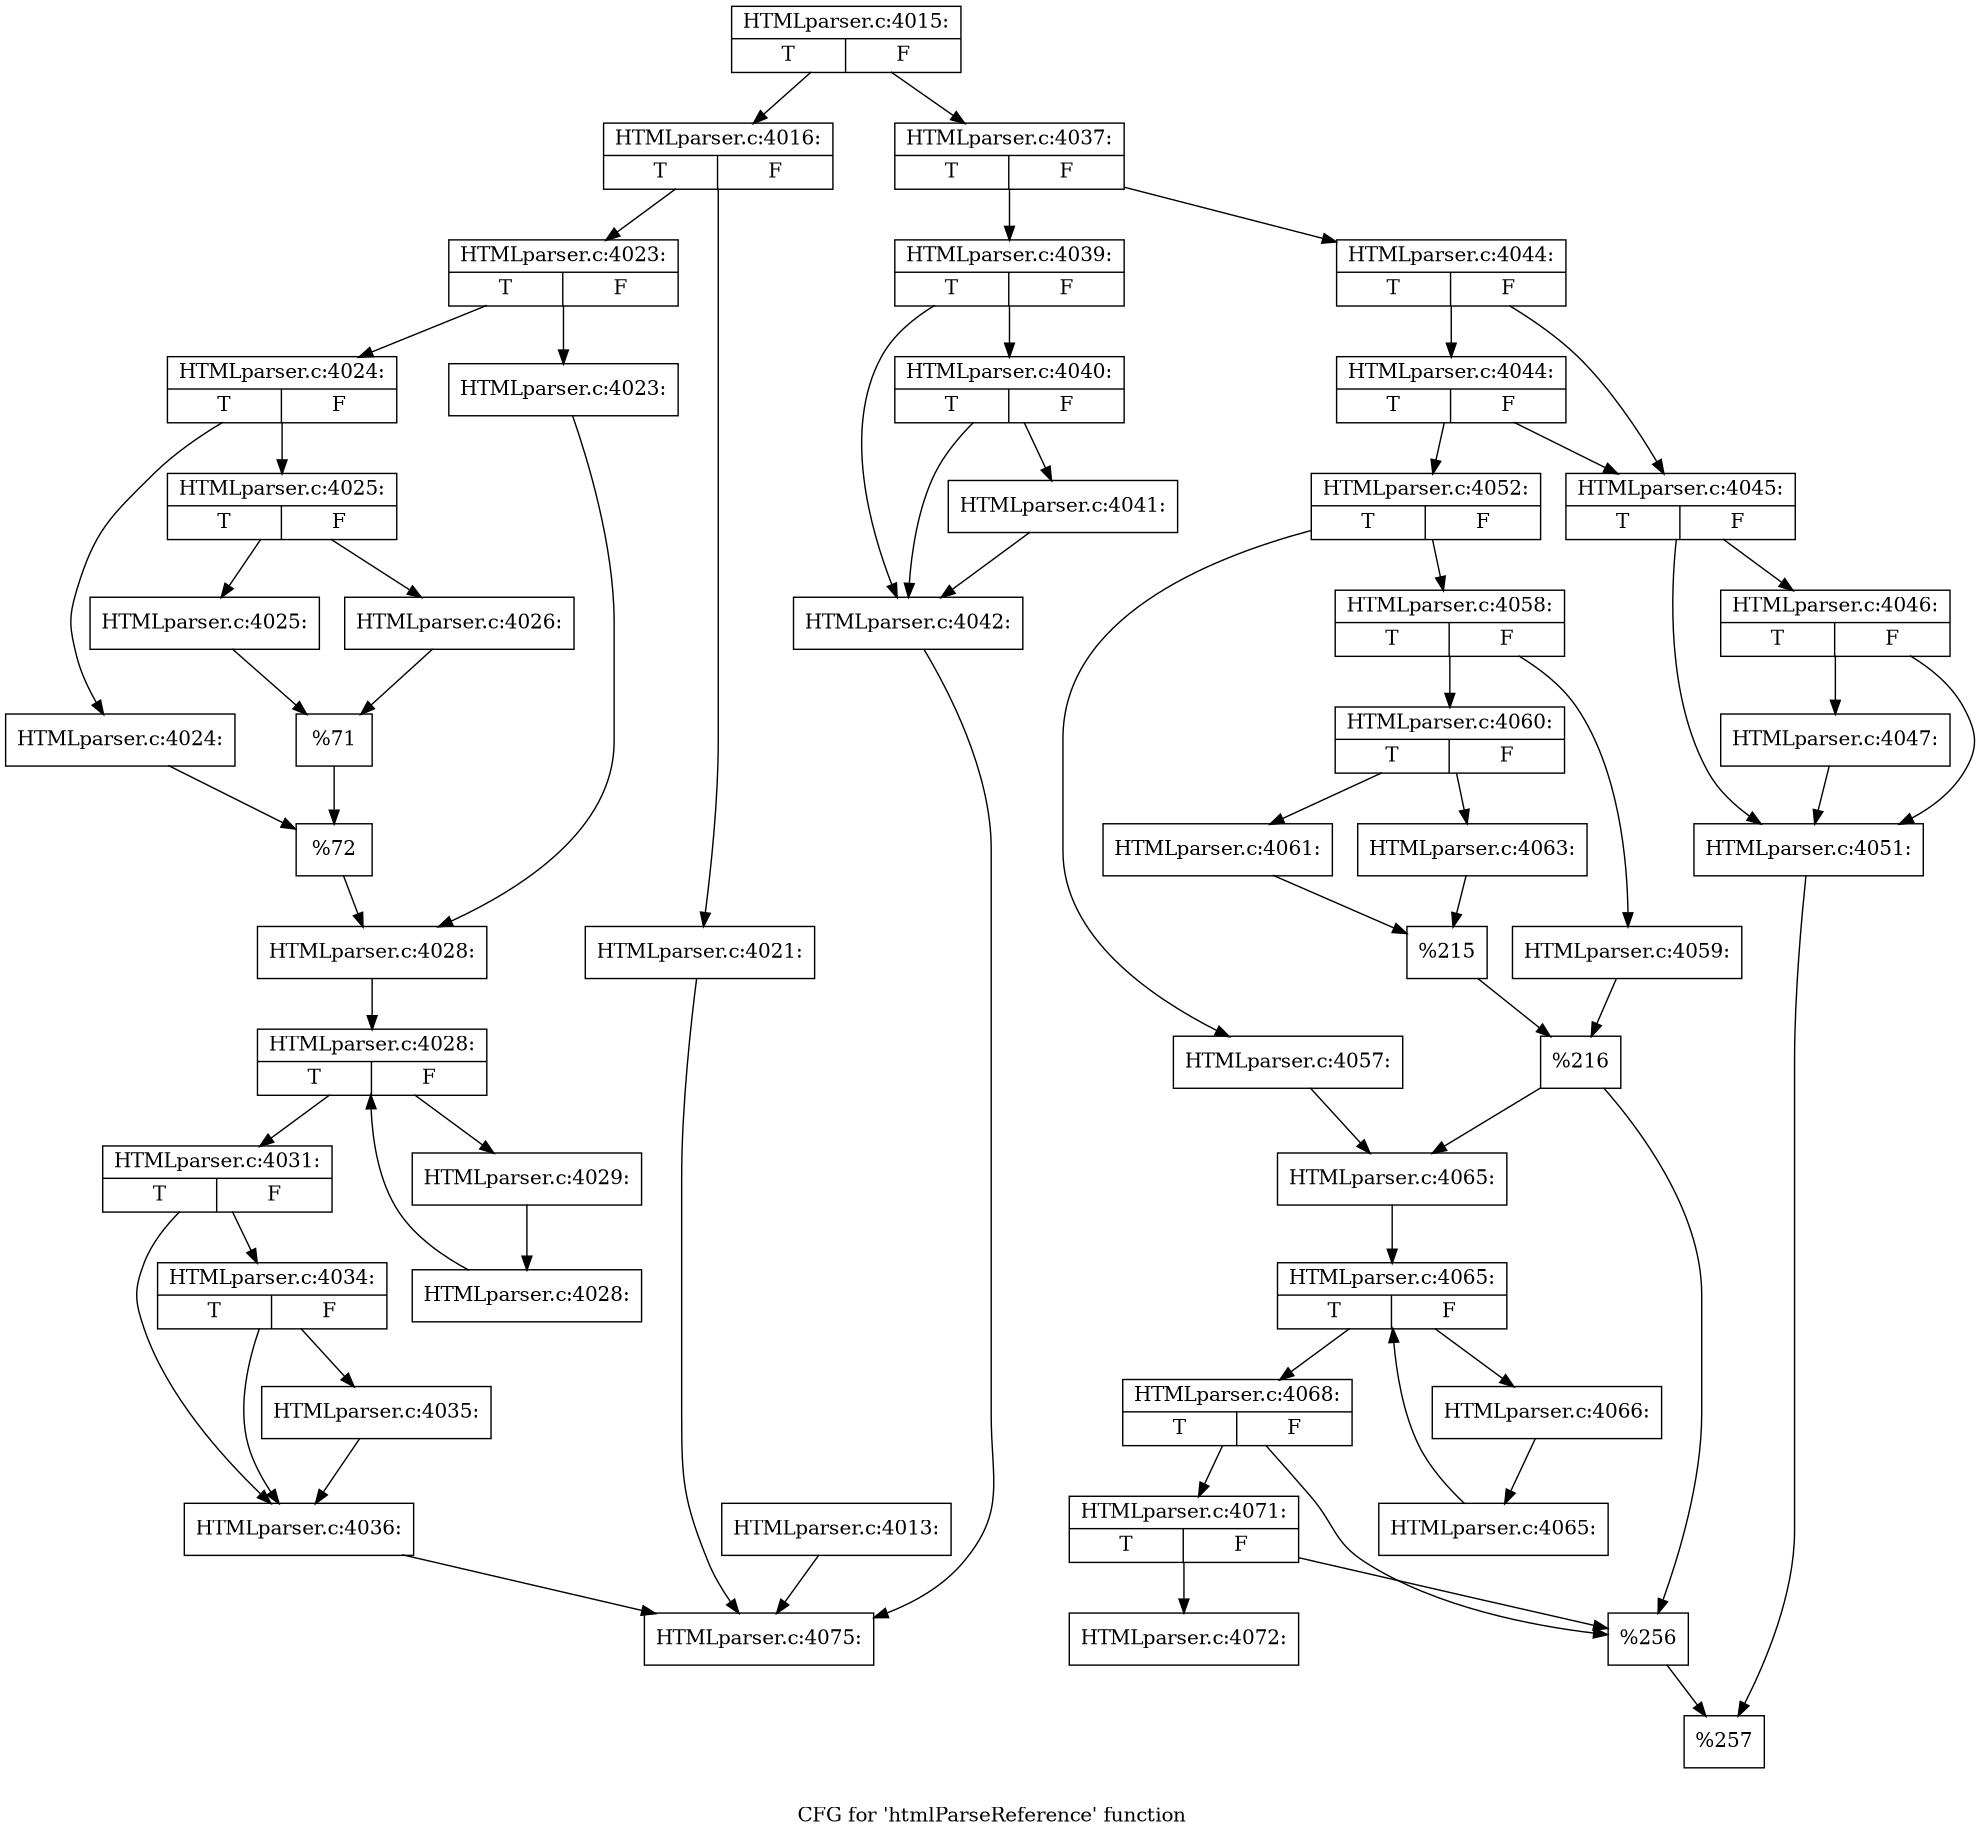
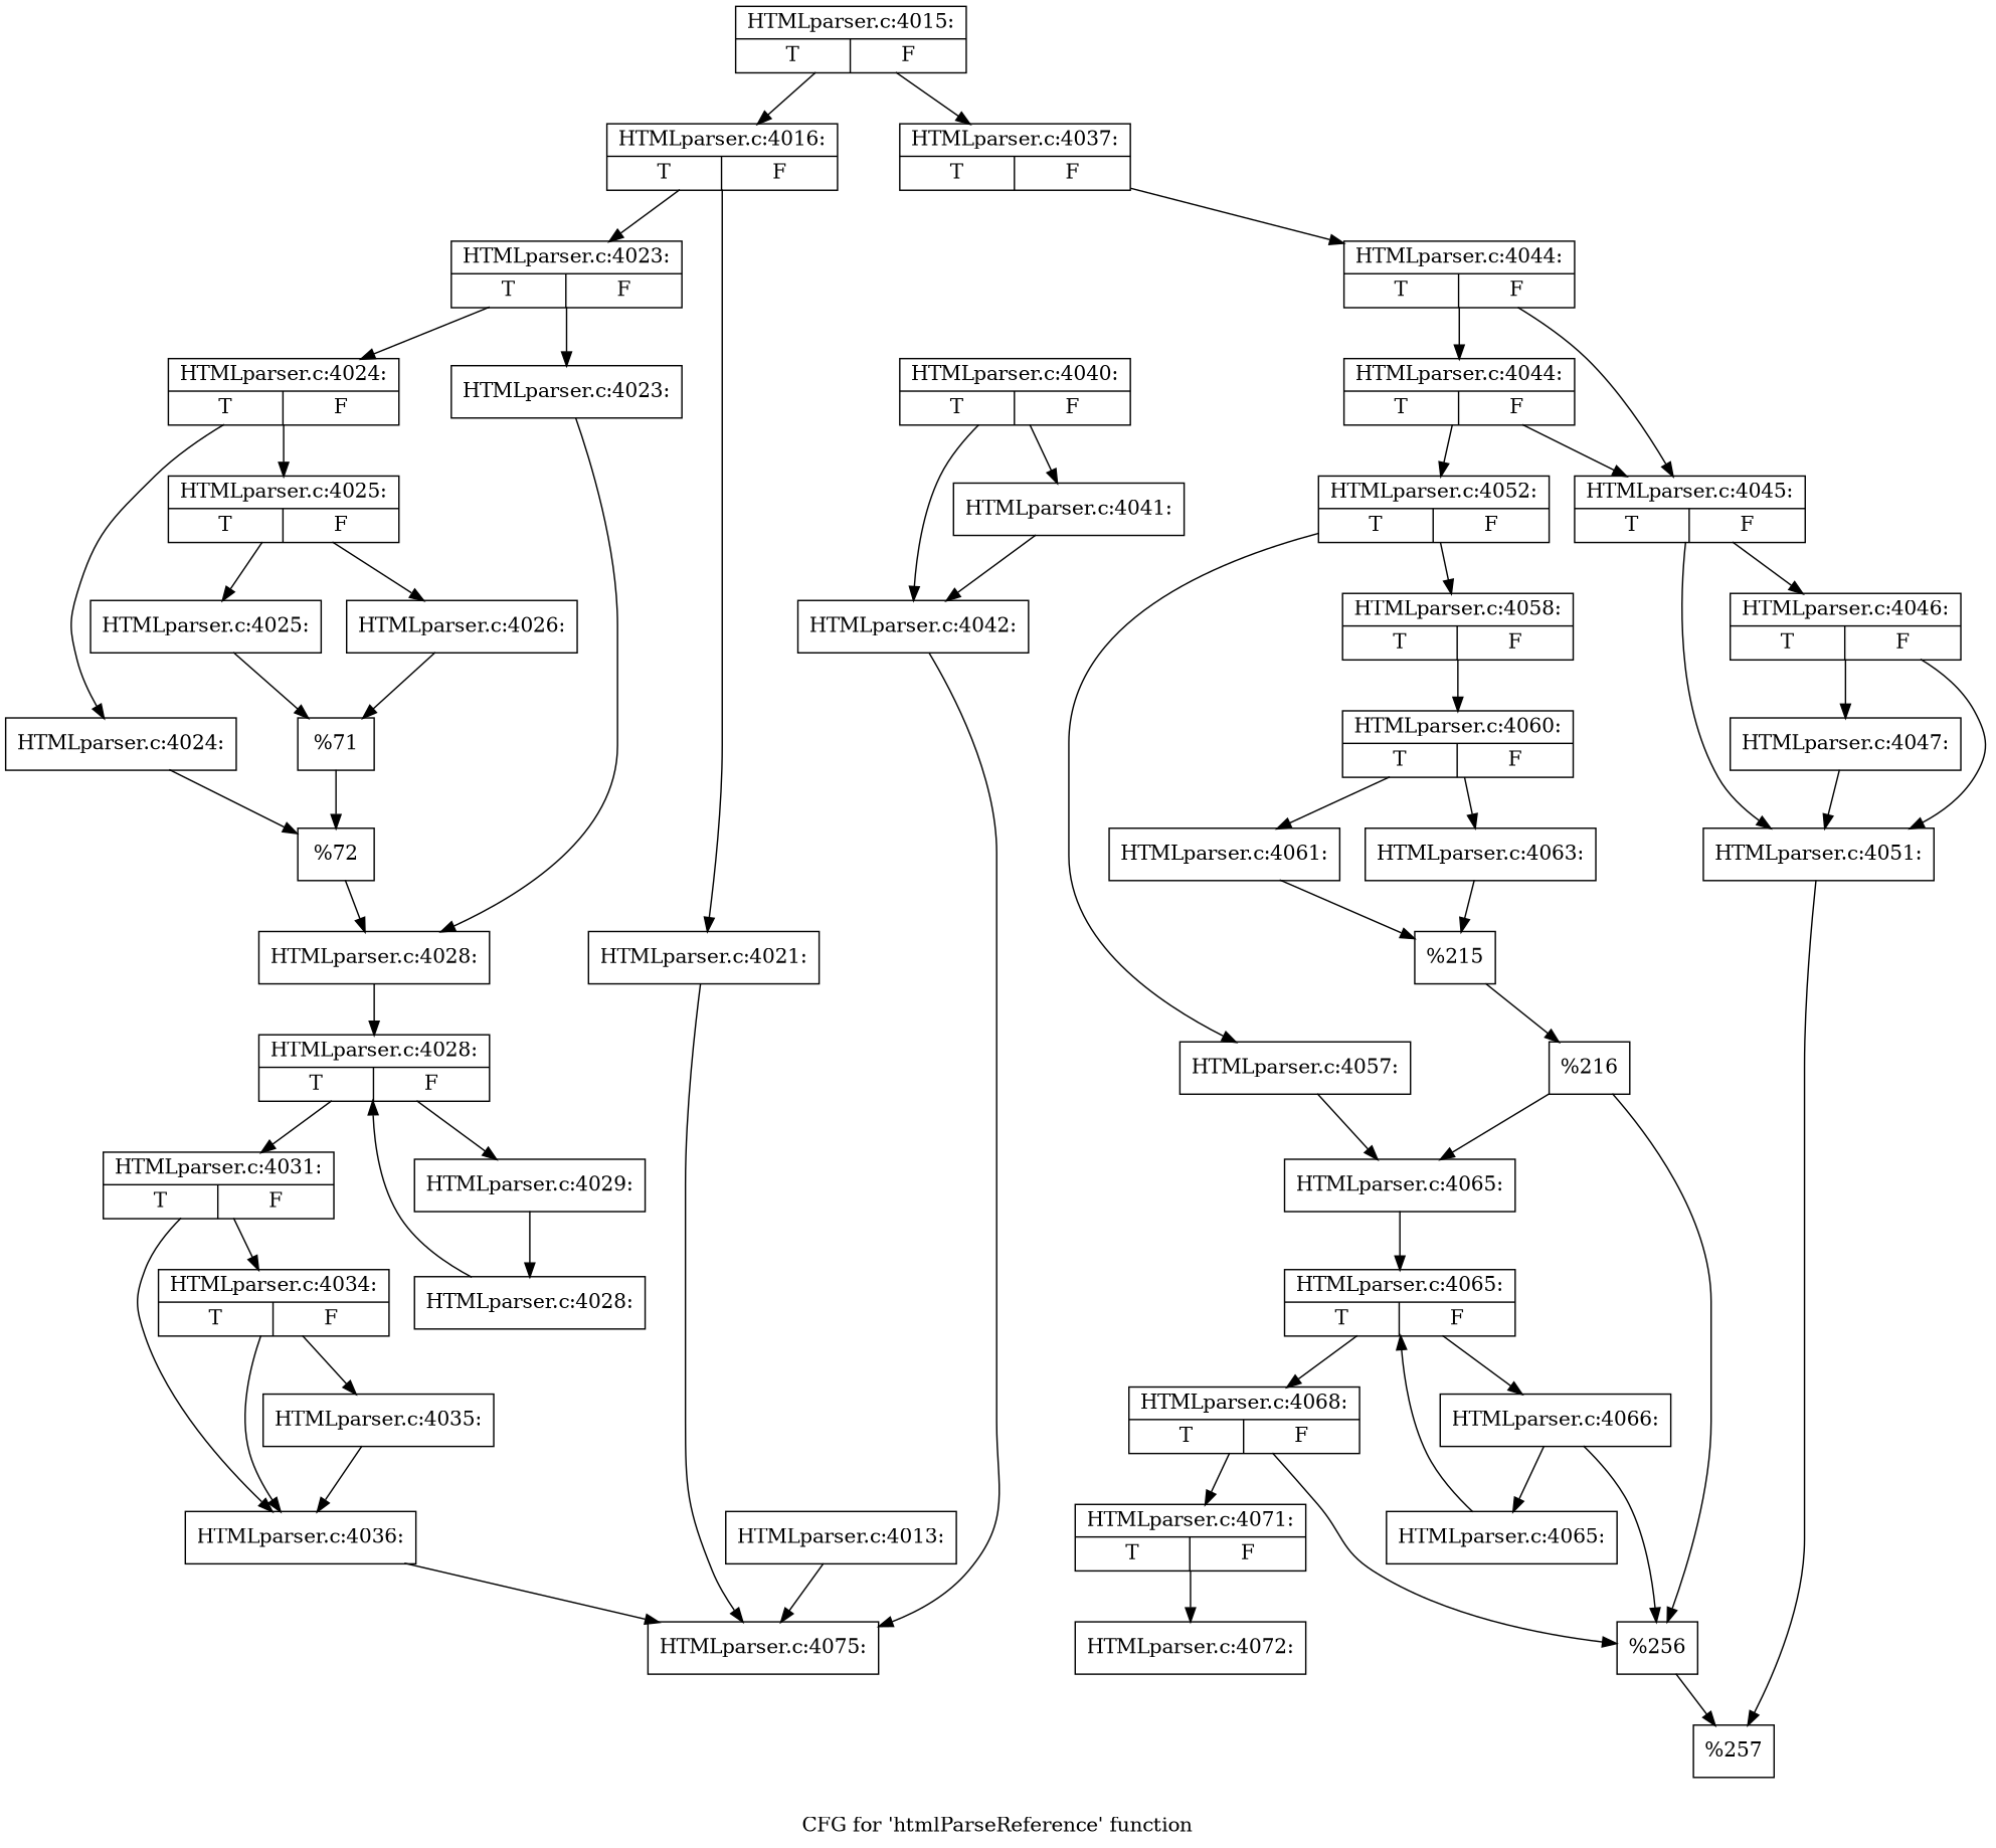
  digraph {
    label="CFG for 'htmlParseReference' function"
    node [shape=record]
    n1 [label="{HTMLparser.c:4013:}"]
    n2 [label="{HTMLparser.c:4075:}"]
    n3 [label="{HTMLparser.c:4015:|{<s0>T|<s1>F}}"]
    n4 [label="{HTMLparser.c:4016:|{<s0>T|<s1>F}}"]
    n5 [label="{HTMLparser.c:4037:|{<s0>T|<s1>F}}"]
    n6 [label="{HTMLparser.c:4021:}"]
    n7 [label="{HTMLparser.c:4023:|{<s0>T|<s1>F}}"]
-   n8 [label="{HTMLparser.c:4039:|{<s0>T|<s1>F}}"]
    n9 [label="{HTMLparser.c:4044:|{<s0>T|<s1>F}}"]
    n10 [label="{HTMLparser.c:4023:}"]
    n11 [label="{HTMLparser.c:4024:|{<s0>T|<s1>F}}"]
    n12 [label="{HTMLparser.c:4040:|{<s0>T|<s1>F}}"]
    n13 [label="{HTMLparser.c:4042:}"]
    n14 [label="{HTMLparser.c:4045:|{<s0>T|<s1>F}}"]
    n15 [label="{HTMLparser.c:4044:|{<s0>T|<s1>F}}"]
    n16 [label="{HTMLparser.c:4028:}"]
    n17 [label="{HTMLparser.c:4024:}"]
    n18 [label="{HTMLparser.c:4025:|{<s0>T|<s1>F}}"]
    n19 [label="{HTMLparser.c:4028:|{<s0>T|<s1>F}}"]
    n20 [label="{%72}"]
    n21 [label="{HTMLparser.c:4025:}"]
    n22 [label="{HTMLparser.c:4026:}"]
    n23 [label="{HTMLparser.c:4029:}"]
    n24 [label="{HTMLparser.c:4031:|{<s0>T|<s1>F}}"]
    n25 [label="{%71}"]
    n26 [label="{HTMLparser.c:4028:}"]
    n27 [label="{HTMLparser.c:4034:|{<s0>T|<s1>F}}"]
    n28 [label="{HTMLparser.c:4036:}"]
    n29 [label="{HTMLparser.c:4035:}"]
    n30 [label="{HTMLparser.c:4041:}"]
    n31 [label="{HTMLparser.c:4046:|{<s0>T|<s1>F}}"]
    n32 [label="{HTMLparser.c:4051:}"]
    n33 [label="{HTMLparser.c:4052:|{<s0>T|<s1>F}}"]
    n34 [label="{HTMLparser.c:4047:}"]
    n35 [label="{%257}"]
    n36 [label="{HTMLparser.c:4057:}"]
    n37 [label="{HTMLparser.c:4058:|{<s0>T|<s1>F}}"]
    n38 [label="{HTMLparser.c:4065:}"]
-   n39 [label="{HTMLparser.c:4059:}"]
    n40 [label="{HTMLparser.c:4060:|{<s0>T|<s1>F}}"]
    n41 [label="{HTMLparser.c:4065:|{<s0>T|<s1>F}}"]
    n42 [label="{%216}"]
    n43 [label="{HTMLparser.c:4061:}"]
    n44 [label="{HTMLparser.c:4063:}"]
    n45 [label="{HTMLparser.c:4066:}"]
    n46 [label="{HTMLparser.c:4068:|{<s0>T|<s1>F}}"]
    n47 [label="{%256}"]
    n48 [label="{%215}"]
    n49 [label="{HTMLparser.c:4065:}"]
    n50 [label="{HTMLparser.c:4071:|{<s0>T|<s1>F}}"]
    n51 [label="{HTMLparser.c:4072:}"]
    n1 -> n2
    n3 -> n4
    n3 -> n5
    n4 -> n6
    n4 -> n7
-   n5 -> n8
    n5 -> n9
    n6 -> n2
    n7 -> n10
    n7 -> n11
-   n8 -> n12
-   n8 -> n13
    n9 -> n14
    n9 -> n15
    n10 -> n16
    n11 -> n17
    n11 -> n18
    n12 -> n13
    n12 -> n30
    n13 -> n2
    n14 -> n31
    n14 -> n32
    n15 -> n14
    n15 -> n33
    n16 -> n19
    n17 -> n20
    n18 -> n21
    n18 -> n22
    n19 -> n23
    n19 -> n24
    n20 -> n16
    n21 -> n25
    n22 -> n25
    n23 -> n26
    n24 -> n27
    n24 -> n28
    n25 -> n20
    n26 -> n19
    n27 -> n28
    n27 -> n29
    n28 -> n2
    n29 -> n28
    n30 -> n13
    n31 -> n32
    n31 -> n34
    n32 -> n35
    n33 -> n36
    n33 -> n37
    n34 -> n32
    n36 -> n38
-   n37 -> n39
    n37 -> n40
    n38 -> n41
-   n39 -> n42
    n40 -> n43
    n40 -> n44
    n41 -> n45
    n41 -> n46
    n42 -> n38
    n42 -> n47
    n43 -> n48
    n44 -> n48
    n45 -> n49
    n46 -> n47
    n46 -> n50
    n47 -> n35
    n48 -> n42
    n49 -> n41
-   n50 -> n47
+   n45 -> n47
    n50 -> n51
  }
